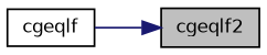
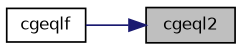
  digraph {
    rankdir=RL
    node [color=black fontname=Helvetica fontsize=10 shape=record style=filled]
-   n1 [fillcolor=grey75 fontcolor=black height=0.2 label=cgeqlf2 width=0.4]
+   n1 [fillcolor=grey75 fontcolor=black height=0.2 label=cgeql2 width=0.4]
    n2 [fillcolor=white height=0.2 label=cgeqlf width=0.4]
    n1 -> n2 [color=midnightblue dir=back fontname=Helvetica fontsize=10 labelfontname=Helvetica labelfontsize=10 style=solid]
  }
